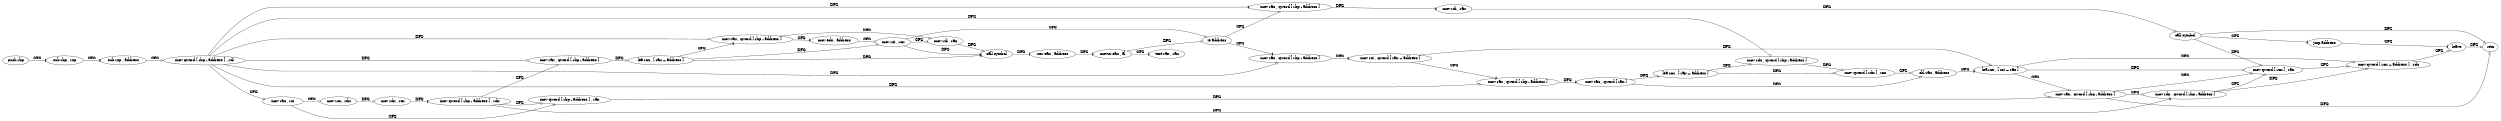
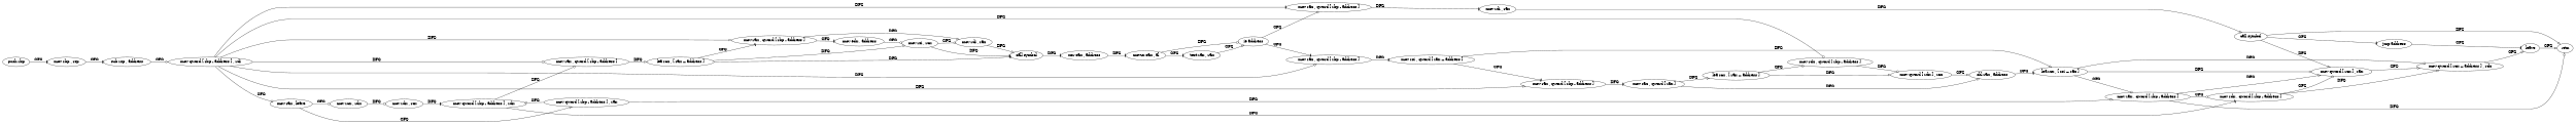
  digraph {
    rankdir=LR
    edge [arrowhead=onormal]
    n1 [label="push rbp"]
-   n2 [label="sub rbp , rsp"]
+   n2 [label="mov rbp , rsp"]
    n3 [label="sub rsp , address"]
    n4 [label="mov qword [ rbp - address ] , rdi"]
-   n5 [label="mov rax , rsi"]
+   n5 [label="mov rax , leave"]
    n6 [label="mov rax , qword [ rbp - address ]"]
    n7 [label="mov rax , qword [ rbp - address ]"]
    n8 [label="mov rax , qword [ rbp - address ]"]
    n9 [label="mov rax , qword [ rbp - address ]"]
    n10 [label="mov rax , qword [ rbp - address ]"]
    n11 [label="mov rdx , qword [ rbp - address ]"]
    n12 [label="mov rcx , rdx"]
    n13 [label="mov qword [ rbp - address ] , rax"]
    n14 [label="lea rcx , [ rax + address ]"]
    n15 [label="mov edx , address"]
    n16 [label="mov rdi , rax"]
    n17 [label="mov rsi , qword [ rax + address ]"]
    n18 [label="mov rdi , rax"]
    n19 [label="mov rax , qword [ rax ]"]
    n20 [label="mov qword [ rdx ] , rcx"]
    n21 [label="mov rdx , rcx"]
    n22 [label="mov qword [ rbp - address ] , rdx"]
    n23 [label="mov rax , qword [ rbp - address ]"]
    n24 [label="mov rdx , qword [ rbp - address ]"]
    n25 [label="mov qword [ rcx ] , rax"]
    n26 [label=retn]
    n27 [label="mov qword [ rcx + address ] , rdx"]
    n28 [label="mov rsi , rcx"]
    n29 [label="call symbol"]
    n30 [label="xor eax , address"]
    n31 [label="movzx eax , al"]
    n32 [label="test rax , rax"]
    n33 [label="je address"]
    n34 [label="lea rcx , [ rsi + rax ]"]
    n35 [label="call symbol"]
    n36 [label="lea rcx , [ rax + address ]"]
    n37 [label="shl rax , address"]
    n38 [label=leave]
    n39 [label="jmp address"]
    n1 -> n2 [arrowhead=tee label=CFG]
    n2 -> n3 [arrowhead=tee label=CFG]
    n3 -> n4 [label=CFG]
    n4 -> n5 [arrowhead=odot label=CFG]
    n4 -> n6 [arrowhead=odot label=DFG]
    n4 -> n7 [label=DFG]
    n4 -> n8 [label=DFG]
    n4 -> n9 [arrowhead=tee label=DFG]
    n4 -> n10 [label=DFG]
    n4 -> n11 [arrowhead=odot label=DFG]
    n5 -> n12 [arrowhead=odot label=CFG]
    n5 -> n13 [label=CFG]
    n6 -> n14 [label=DFG]
    n7 -> n15 [arrowhead=tee label=CFG]
    n7 -> n16 [label=DFG]
    n8 -> n17 [arrowhead=tee label=DFG]
    n9 -> n18 [arrowhead=tee label=DFG]
    n10 -> n19 [arrowhead=tee label=DFG]
    n11 -> n20 [arrowhead=odot label=DFG]
    n12 -> n21 [arrowhead=odot label=DFG]
-   n22 -> n13 [arrowhead=odot label=CFG]
+   n13 -> n22 [arrowhead=odot label=CFG]
    n13 -> n23 [label=DFG]
    n14 -> n7 [arrowhead=tee label=CFG]
    n14 -> n28 [arrowhead=odot label=DFG]
    n14 -> n29 [arrowhead=tee label=DFG]
    n15 -> n28 [arrowhead=odot label=CFG]
    n16 -> n29 [label=DFG]
    n17 -> n10 [arrowhead=tee label=CFG]
    n17 -> n34 [label=DFG]
    n18 -> n35 [label=DFG]
    n19 -> n36 [label=DFG]
    n19 -> n37 [label=DFG]
    n20 -> n37 [label=CFG]
    n21 -> n22 [arrowhead=tee label=DFG]
    n22 -> n6 [arrowhead=odot label=CFG]
    n22 -> n24 [arrowhead=tee label=DFG]
    n23 -> n24 [arrowhead=odot label=CFG]
    n23 -> n25 [label=DFG]
    n23 -> n26 [label=DFG]
    n24 -> n25 [arrowhead=odot label=CFG]
    n24 -> n27 [label=DFG]
    n25 -> n27 [label=CFG]
    n27 -> n38 [label=CFG]
    n28 -> n16 [arrowhead=odot label=CFG]
    n28 -> n29 [arrowhead=tee label=DFG]
    n29 -> n30 [arrowhead=tee label=DFG]
    n30 -> n31 [arrowhead=tee label=DFG]
    n31 -> n32 [arrowhead=tee label=CFG]
    n31 -> n33 [arrowhead=odot label=DFG]
-   n28 -> n33 [label=CFG]
+   n32 -> n33 [label=CFG]
    n33 -> n8 [arrowhead=tee label=CFG]
    n33 -> n9 [arrowhead=odot label=CFG]
    n34 -> n23 [arrowhead=odot label=CFG]
    n34 -> n25 [arrowhead=odot label=DFG]
    n34 -> n27 [arrowhead=odot label=DFG]
    n35 -> n25 [label=DFG]
    n35 -> n26 [label=DFG]
    n35 -> n39 [arrowhead=tee label=CFG]
    n36 -> n11 [arrowhead=odot label=CFG]
    n36 -> n20 [label=DFG]
    n37 -> n34 [arrowhead=tee label=DFG]
    n38 -> n26 [label=CFG]
    n39 -> n38 [arrowhead=tee label=CFG]
  }
